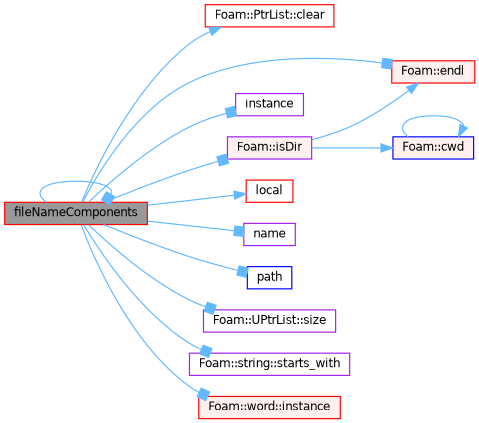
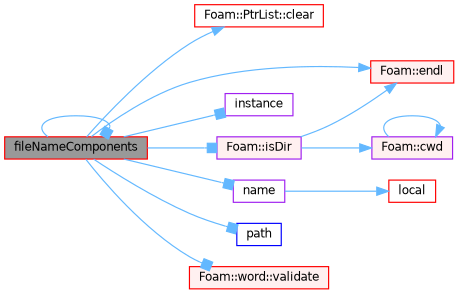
  digraph {
    rankdir=LR
    node [color=red fillcolor=white fontname=Helvetica fontsize=10 shape=box style=filled]
    edge [arrowhead=box color=steelblue1 fontname=Helvetica fontsize=10 labelfontname=Helvetica labelfontsize=10 style=solid]
    n1 [fillcolor=grey60 fontcolor=black height=0.2 label=fileNameComponents width=0.4]
    n2 [height=0.2 label="Foam::PtrList::clear" width=0.4]
    n3 [fillcolor="#FFF0F0" height=0.2 label="Foam::endl" width=0.4]
    n4 [color=purple height=0.2 label=instance width=0.4]
    n5 [color=purple fillcolor="#FFF0F0" height=0.2 label="Foam::isDir" width=0.4]
    n6 [height=0.2 label=local width=0.4]
    n7 [color=purple height=0.2 label=name width=0.4]
    n8 [color=blue height=0.2 label=path width=0.4]
-   n9 [color=purple height=0.2 label="Foam::UPtrList::size" width=0.4]
-   n10 [color=purple height=0.2 label="Foam::string::starts_with" width=0.4]
-   n11 [fillcolor="#FFF0F0" height=0.2 label="Foam::word::instance" width=0.4]
-   n12 [color=blue fillcolor="#FFF0F0" height=0.2 label="Foam::cwd" width=0.4]
+   n11 [fillcolor="#FFF0F0" height=0.2 label="Foam::word::validate" width=0.4]
+   n12 [color=purple fillcolor="#FFF0F0" height=0.2 label="Foam::cwd" width=0.4]
    n1 -> n1
    n1 -> n2 [arrowhead=normal]
-   n1 -> n3
+   n1 -> n3 [arrowhead=normal]
    n1 -> n4
    n1 -> n5
-   n1 -> n6 [arrowhead=normal]
+   n7 -> n6 [arrowhead=normal]
    n1 -> n7
    n1 -> n8
-   n1 -> n9
-   n1 -> n10
    n1 -> n11
    n5 -> n3 [arrowhead=normal]
    n5 -> n12 [arrowhead=normal]
    n12 -> n12 [arrowhead=normal]
  }
